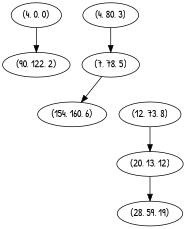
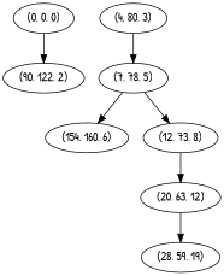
  digraph {
    fontname="Patrick Hand"
    node [fontname="Patrick Hand"]
    edge [fontname="Patrick Hand"]
-   "(0, 0, 0)" [label="(4, 0, 0)"]
+   "(0, 0, 0)"
    "(90, 122, 2)"
    "(4, 80, 3)"
    "(7, 78, 5)"
    "(154, 160, 6)"
    "(12, 73, 8)"
-   "(20, 63, 12)" [label="(20, 13, 12)"]
+   "(20, 63, 12)"
    n8 [label="(28, 59, 19)"]
    "(0, 0, 0)" -> "(90, 122, 2)"
    "(4, 80, 3)" -> "(7, 78, 5)"
    "(7, 78, 5)" -> "(154, 160, 6)"
+   "(7, 78, 5)" -> "(12, 73, 8)"
    "(12, 73, 8)" -> "(20, 63, 12)"
    "(20, 63, 12)" -> n8
  }
